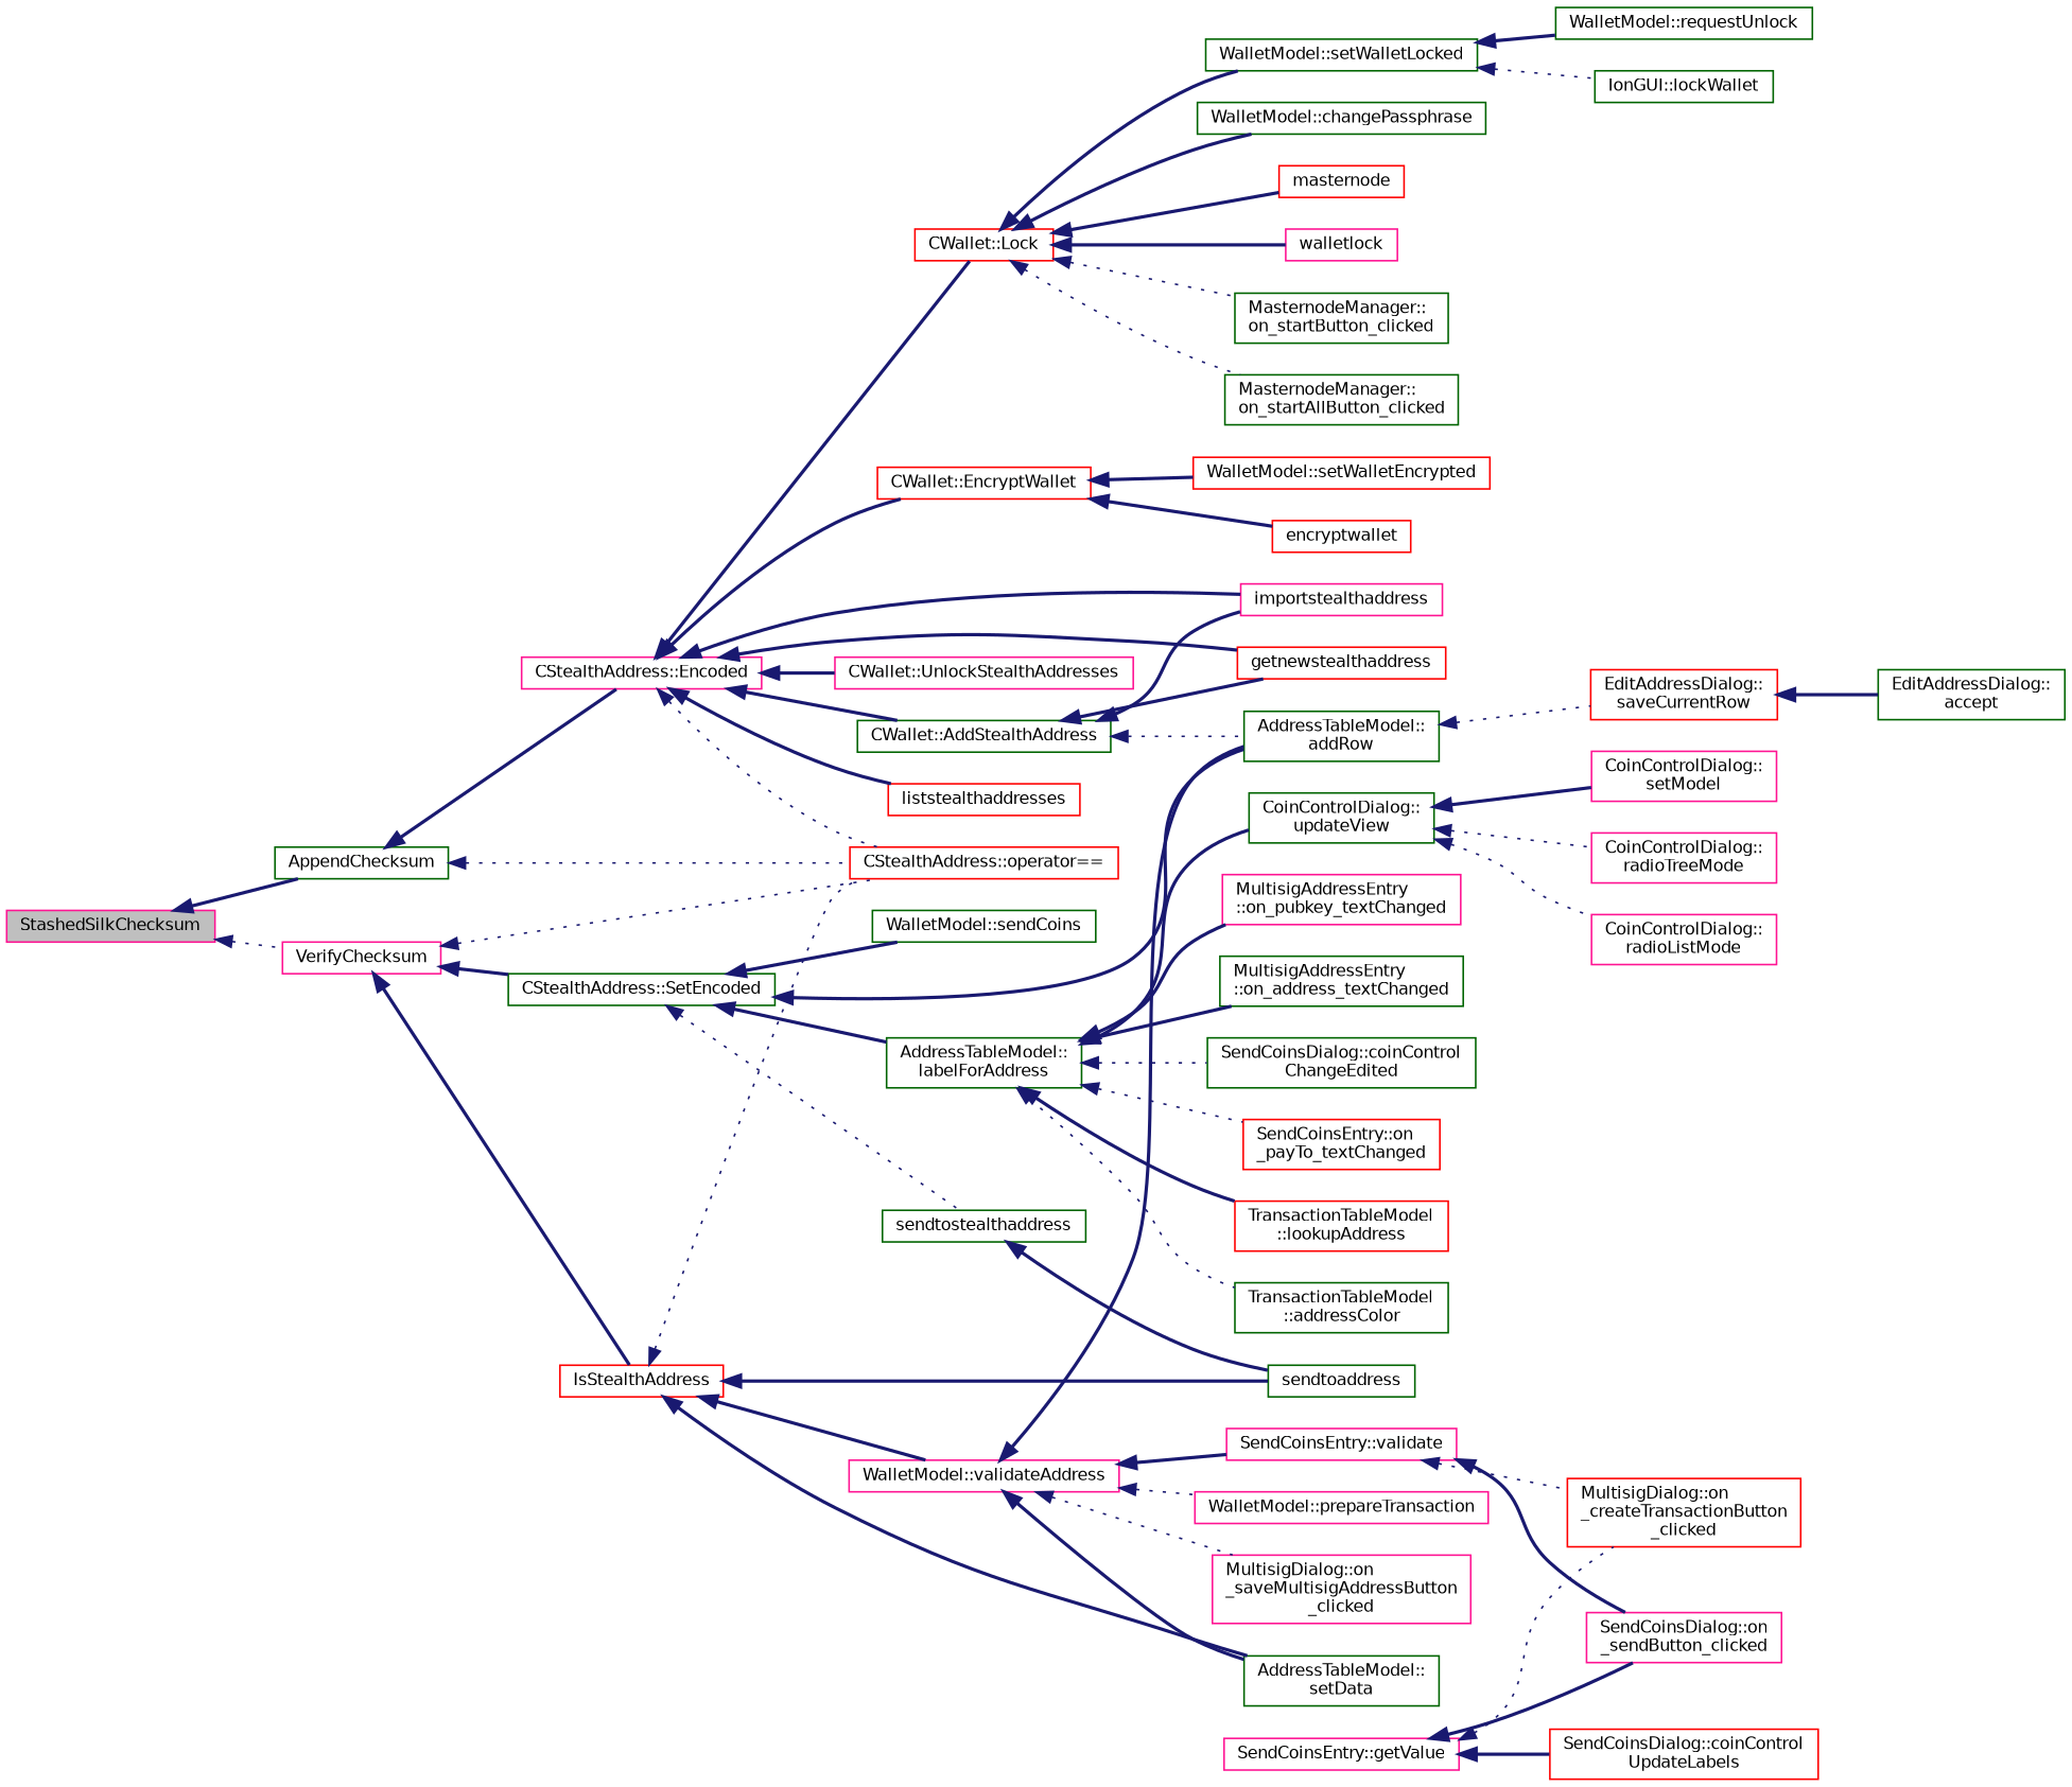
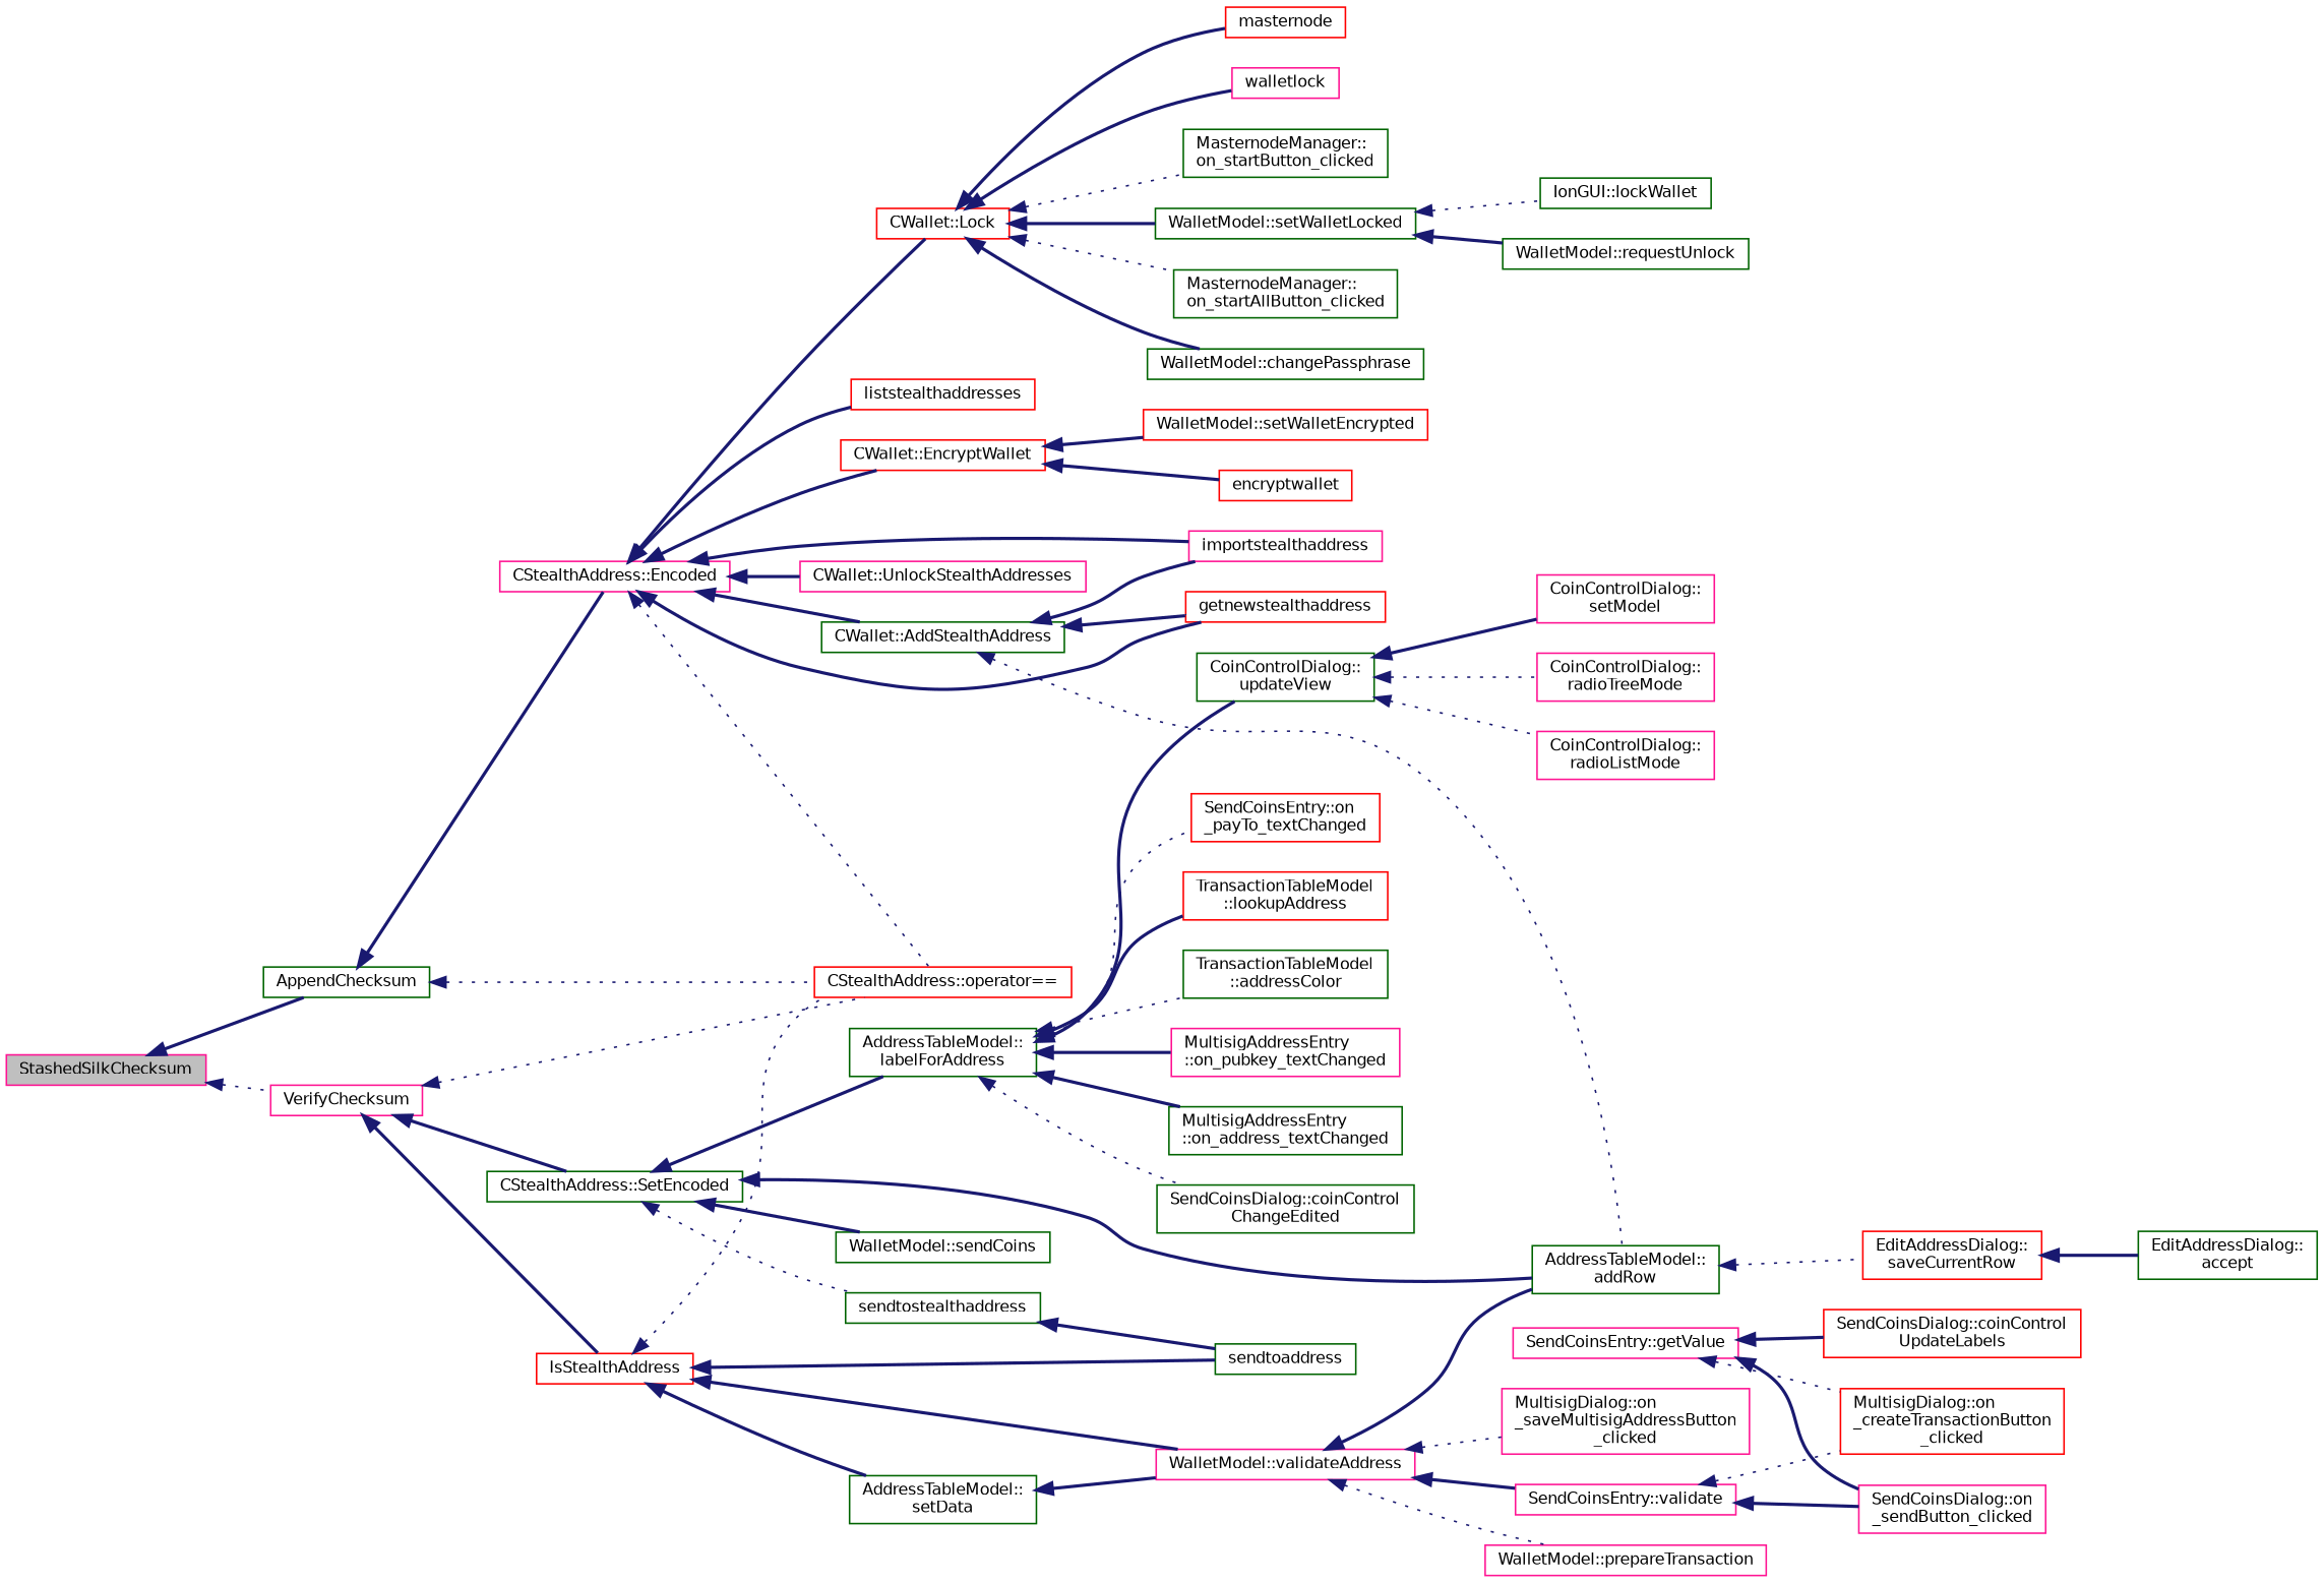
  digraph {
    rankdir=LR
    node [color=darkgreen fillcolor=white fontname=Helvetica fontsize=10 shape=record style=filled]
    edge [color=midnightblue dir=back fontname=Helvetica fontsize=10 labelfontname=Helvetica labelfontsize=10 style=bold]
    n1 [color=deeppink fillcolor=grey75 fontcolor=black height=0.2 label=StashedSilkChecksum width=0.4]
    n2 [height=0.2 label=AppendChecksum width=0.4]
    n3 [color=deeppink height=0.2 label=VerifyChecksum width=0.4]
    n4 [color=deeppink height=0.2 label="CStealthAddress::Encoded" width=0.4]
    n5 [color=red height=0.2 label="CStealthAddress::operator==" width=0.4]
    n6 [height=0.2 label="CStealthAddress::SetEncoded" width=0.4]
    n7 [color=red height=0.2 label=IsStealthAddress width=0.4]
    n8 [color=red height=0.2 label=getnewstealthaddress width=0.4]
    n9 [color=red height=0.2 label=liststealthaddresses width=0.4]
    n10 [color=deeppink height=0.2 label=importstealthaddress width=0.4]
    n11 [color=red height=0.2 label="CWallet::Lock" width=0.4]
    n12 [color=red height=0.2 label="CWallet::EncryptWallet" width=0.4]
    n13 [height=0.2 label="CWallet::AddStealthAddress" width=0.4]
    n14 [color=deeppink height=0.2 label="CWallet::UnlockStealthAddresses" width=0.4]
    n15 [height=0.2 label="MasternodeManager::\lon_startButton_clicked" width=0.4]
    n16 [height=0.2 label="MasternodeManager::\lon_startAllButton_clicked" width=0.4]
    n17 [height=0.2 label="WalletModel::setWalletLocked" width=0.4]
    n18 [height=0.2 label="WalletModel::changePassphrase" width=0.4]
    n19 [color=red height=0.2 label=masternode width=0.4]
    n20 [color=deeppink height=0.2 label=walletlock width=0.4]
    n21 [color=red height=0.2 label="WalletModel::setWalletEncrypted" width=0.4]
    n22 [color=red height=0.2 label=encryptwallet width=0.4]
    n23 [height=0.2 label="AddressTableModel::\laddRow" width=0.4]
    n24 [height=0.2 label="IonGUI::lockWallet" width=0.4]
    n25 [height=0.2 label="WalletModel::requestUnlock" width=0.4]
    n26 [color=red height=0.2 label="EditAddressDialog::\lsaveCurrentRow" width=0.4]
    n27 [height=0.2 label="EditAddressDialog::\laccept" width=0.4]
    n28 [height=0.2 label="AddressTableModel::\llabelForAddress" width=0.4]
    n29 [height=0.2 label="WalletModel::sendCoins" width=0.4]
    n30 [height=0.2 label=sendtostealthaddress width=0.4]
    n31 [height=0.2 label=sendtoaddress width=0.4]
    n32 [height=0.2 label="AddressTableModel::\lsetData" width=0.4]
    n33 [color=deeppink height=0.2 label="WalletModel::validateAddress" width=0.4]
    n34 [height=0.2 label="CoinControlDialog::\lupdateView" width=0.4]
    n35 [color=deeppink height=0.2 label="MultisigAddressEntry\l::on_pubkey_textChanged" width=0.4]
    n36 [height=0.2 label="MultisigAddressEntry\l::on_address_textChanged" width=0.4]
    n37 [height=0.2 label="SendCoinsDialog::coinControl\lChangeEdited" width=0.4]
    n38 [color=red height=0.2 label="SendCoinsEntry::on\l_payTo_textChanged" width=0.4]
    n39 [color=red height=0.2 label="TransactionTableModel\l::lookupAddress" width=0.4]
    n40 [height=0.2 label="TransactionTableModel\l::addressColor" width=0.4]
    n41 [color=deeppink height=0.2 label="CoinControlDialog::\lsetModel" width=0.4]
    n42 [color=deeppink height=0.2 label="CoinControlDialog::\lradioTreeMode" width=0.4]
    n43 [color=deeppink height=0.2 label="CoinControlDialog::\lradioListMode" width=0.4]
    n44 [color=deeppink height=0.2 label="SendCoinsEntry::getValue" width=0.4]
    n45 [color=red height=0.2 label="MultisigDialog::on\l_createTransactionButton\l_clicked" width=0.4]
    n46 [color=deeppink height=0.2 label="SendCoinsDialog::on\l_sendButton_clicked" width=0.4]
    n47 [color=red height=0.2 label="SendCoinsDialog::coinControl\lUpdateLabels" width=0.4]
    n48 [color=deeppink height=0.2 label="MultisigDialog::on\l_saveMultisigAddressButton\l_clicked" width=0.4]
    n49 [color=deeppink height=0.2 label="SendCoinsEntry::validate" width=0.4]
    n50 [color=deeppink height=0.2 label="WalletModel::prepareTransaction" width=0.4]
    n1 -> n2
    n1 -> n3 [style=dotted]
    n2 -> n4
    n2 -> n5 [style=dotted]
    n3 -> n5 [style=dotted]
    n3 -> n6
    n3 -> n7
    n4 -> n5 [style=dotted]
    n4 -> n8
    n4 -> n9
    n4 -> n10
    n4 -> n11
    n4 -> n12
    n4 -> n13
    n4 -> n14
    n6 -> n23
    n6 -> n28
    n6 -> n29
    n6 -> n30 [style=dotted]
    n7 -> n5 [style=dotted]
    n7 -> n31
    n7 -> n32
    n7 -> n33
    n11 -> n15 [style=dotted]
    n11 -> n16 [style=dotted]
    n11 -> n17
    n11 -> n18
    n11 -> n19
    n11 -> n20
    n12 -> n21
    n12 -> n22
    n13 -> n8
    n13 -> n10
    n13 -> n23 [style=dotted]
    n17 -> n24 [style=dotted]
    n17 -> n25
    n23 -> n26 [style=dotted]
    n26 -> n27
    n28 -> n34
    n28 -> n35
    n28 -> n36
    n28 -> n37 [style=dotted]
    n28 -> n38 [style=dotted]
    n28 -> n39
    n28 -> n40 [style=dotted]
    n30 -> n31
    n33 -> n23
-   n33 -> n32
+   n32 -> n33
    n33 -> n48 [style=dotted]
    n33 -> n49
    n33 -> n50 [style=dotted]
    n34 -> n41
    n34 -> n42 [style=dotted]
    n34 -> n43 [style=dotted]
    n44 -> n45 [style=dotted]
    n44 -> n46
    n44 -> n47
    n49 -> n45 [style=dotted]
    n49 -> n46
  }
